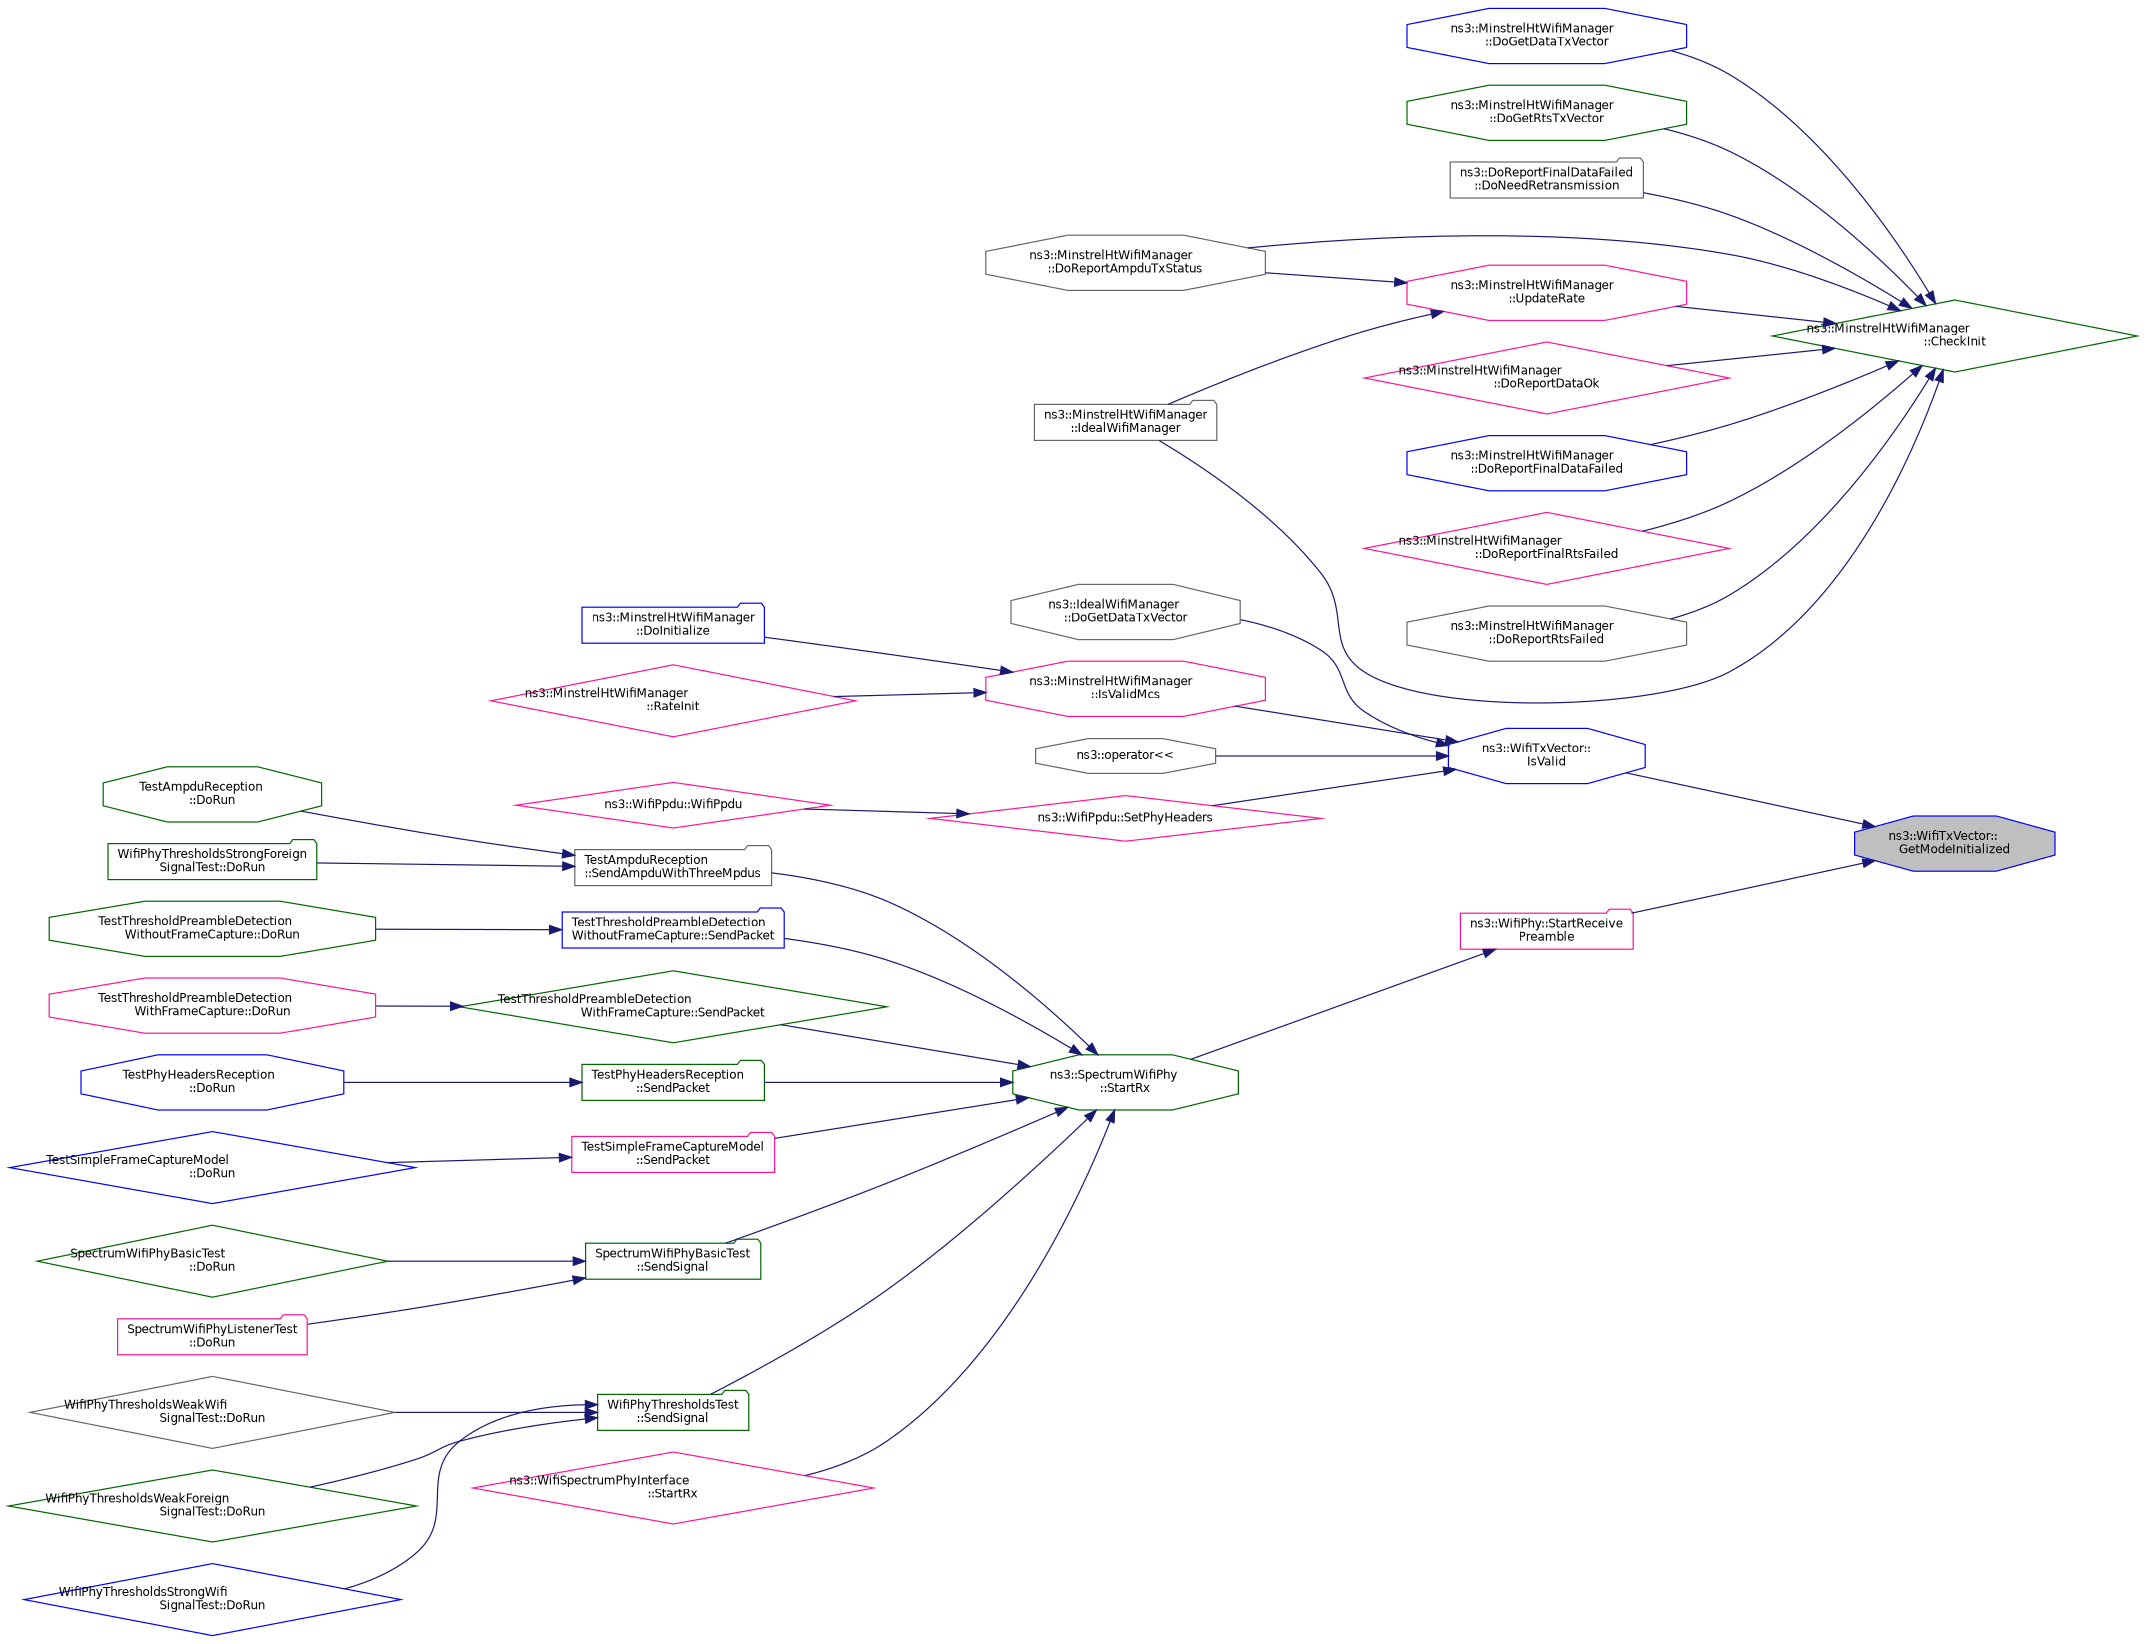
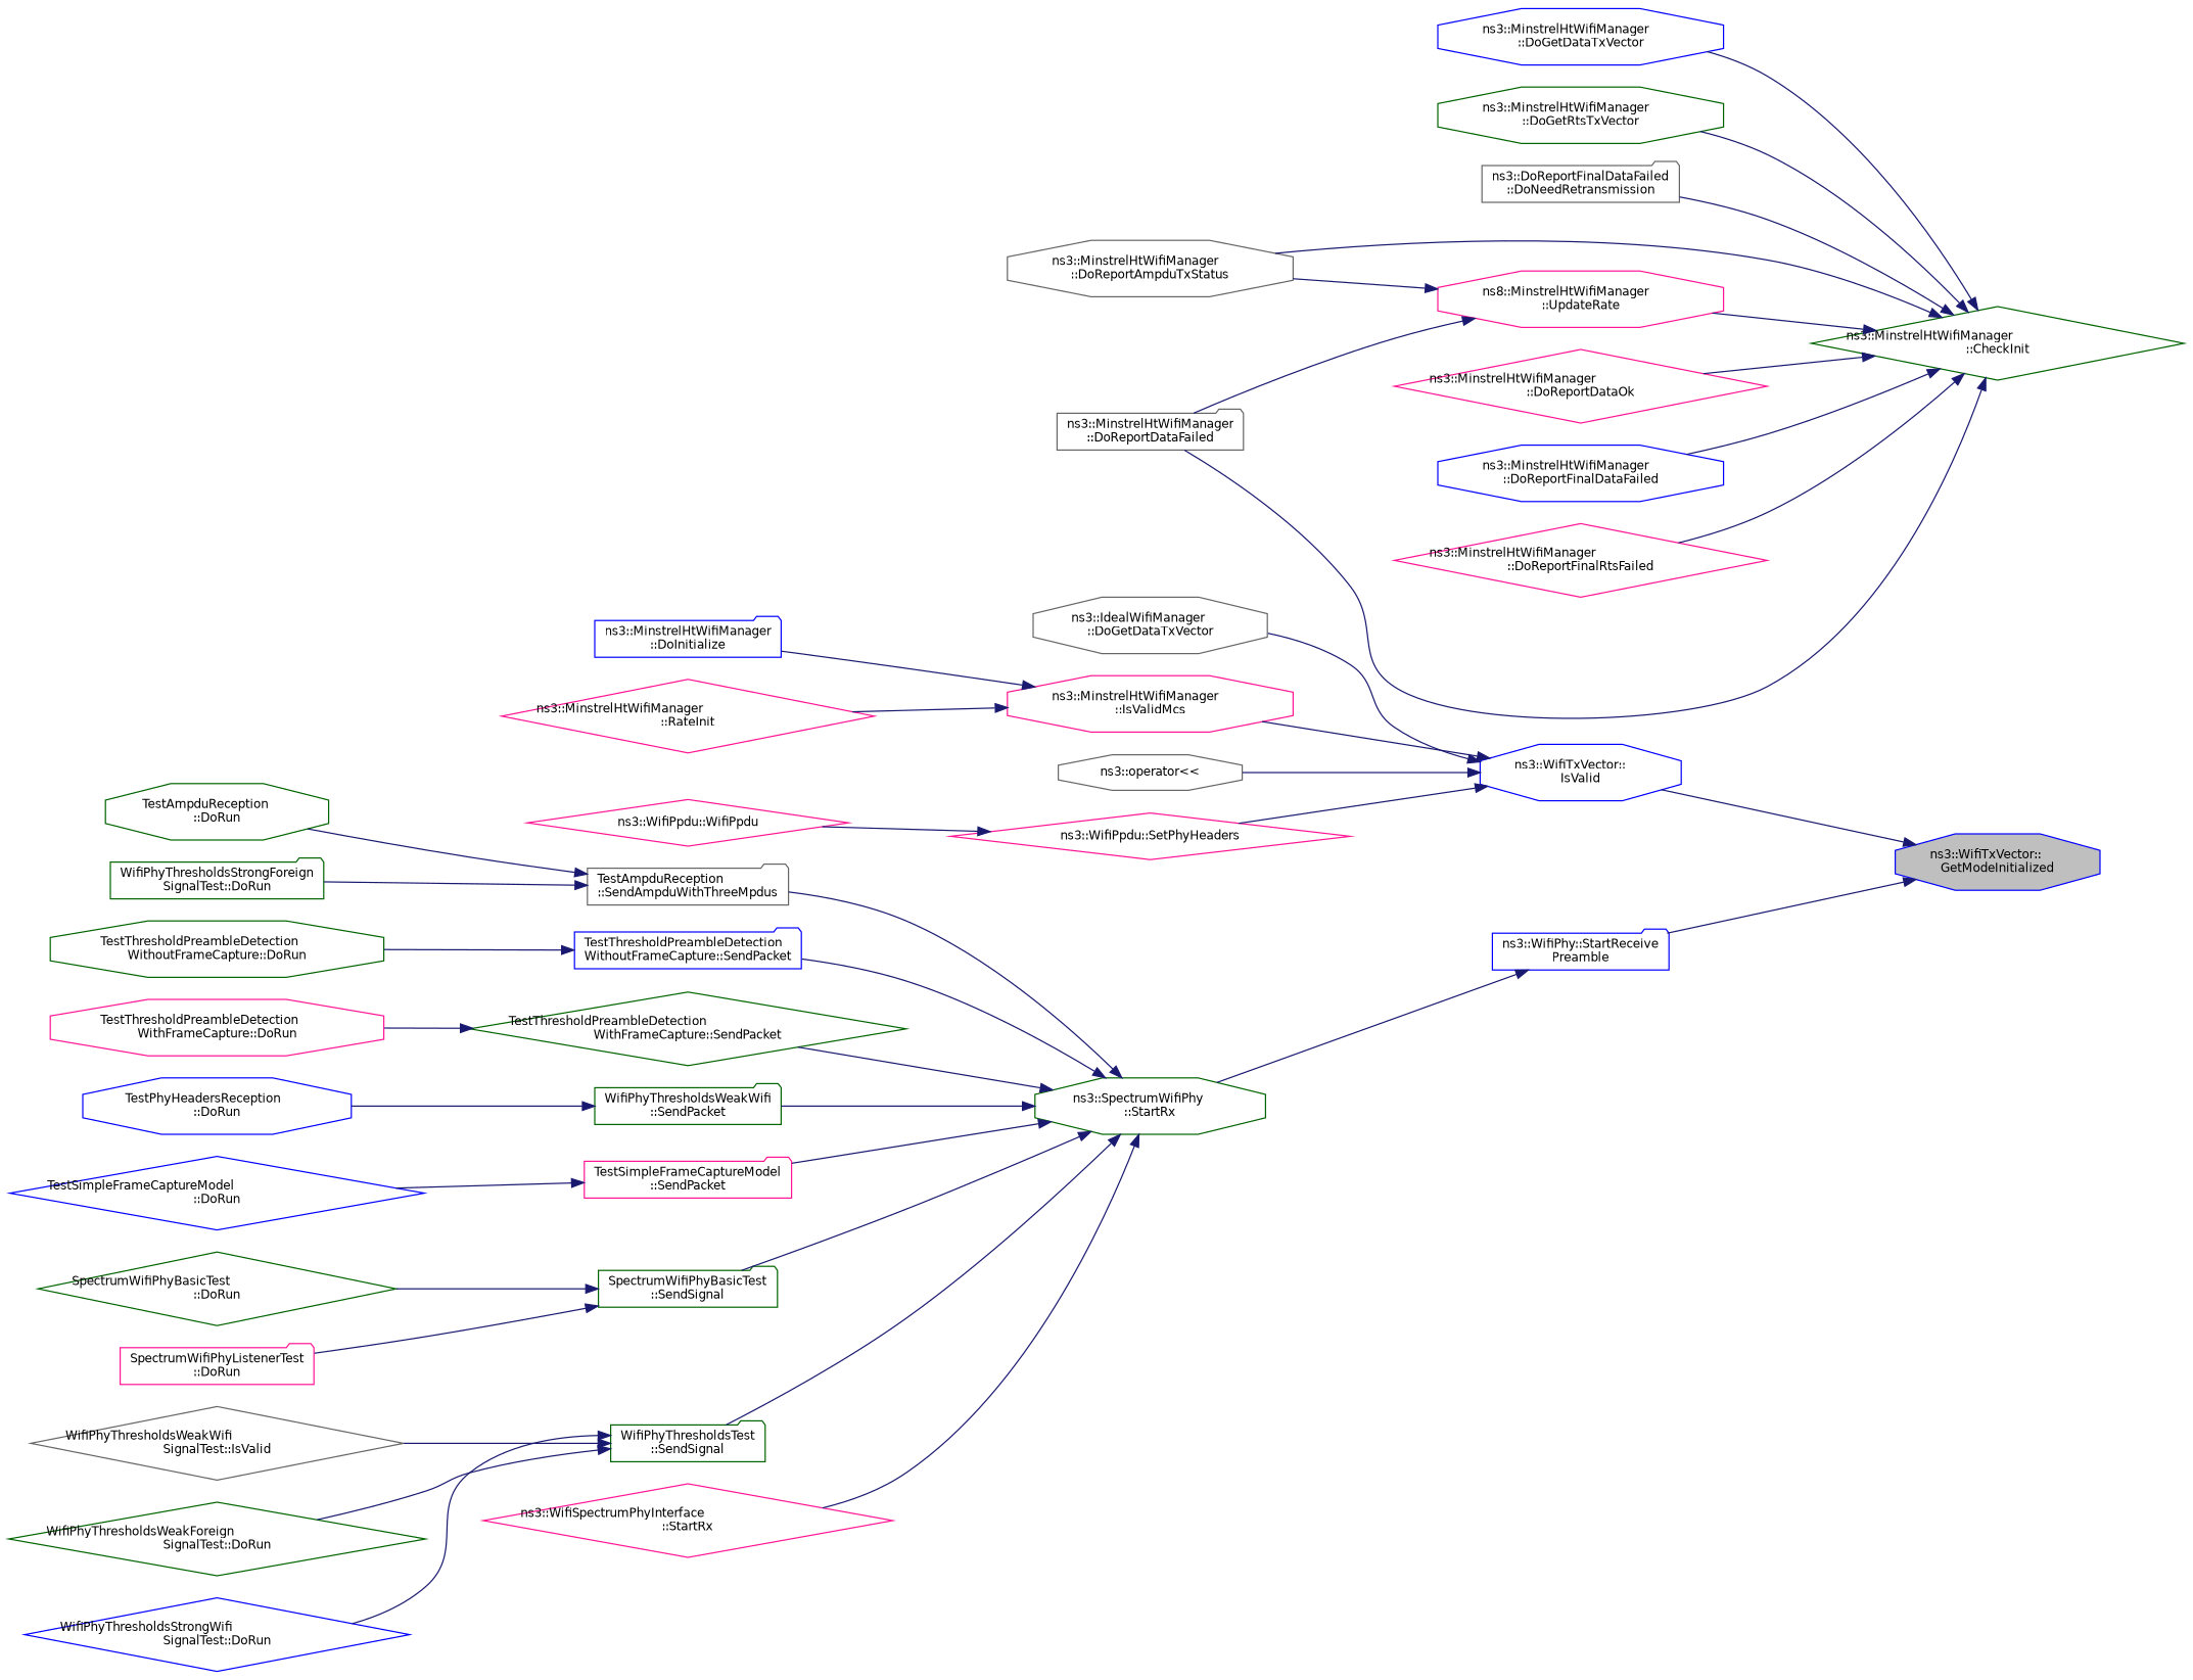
  digraph {
    rankdir=RL
    node [color=deeppink fillcolor=white fontname=Helvetica fontsize=10 shape=octagon style=filled]
    edge [color=midnightblue dir=back fontname=Helvetica fontsize=10 labelfontname=Helvetica labelfontsize=10 style=solid]
    n1 [color=blue fillcolor=grey75 fontcolor=black height=0.2 label="ns3::WifiTxVector::\lGetModeInitialized" width=0.4]
    n2 [color=blue height=0.2 label="ns3::WifiTxVector::\lIsValid" width=0.4]
-   n3 [height=0.2 label="ns3::WifiPhy::StartReceive\lPreamble" shape=folder width=0.4]
+   n3 [color=blue height=0.2 label="ns3::WifiPhy::StartReceive\lPreamble" shape=folder width=0.4]
    n4 [color=gray40 height=0.2 label="ns3::IdealWifiManager\l::DoGetDataTxVector" width=0.4]
    n5 [height=0.2 label="ns3::MinstrelHtWifiManager\l::IsValidMcs" width=0.4]
    n6 [color=gray40 height=0.2 label="ns3::operator\<\<" width=0.4]
    n7 [height=0.2 label="ns3::WifiPpdu::SetPhyHeaders" shape=diamond width=0.4]
    n8 [color=darkgreen height=0.2 label="ns3::SpectrumWifiPhy\l::StartRx" width=0.4]
    n9 [color=blue height=0.2 label="ns3::MinstrelHtWifiManager\l::DoInitialize" shape=folder width=0.4]
    n10 [height=0.2 label="ns3::MinstrelHtWifiManager\l::RateInit" shape=diamond width=0.4]
    n11 [height=0.2 label="ns3::WifiPpdu::WifiPpdu" shape=diamond width=0.4]
    n12 [color=darkgreen height=0.2 label="ns3::MinstrelHtWifiManager\l::CheckInit" shape=diamond width=0.4]
    n13 [color=blue height=0.2 label="ns3::MinstrelHtWifiManager\l::DoGetDataTxVector" width=0.4]
    n14 [color=darkgreen height=0.2 label="ns3::MinstrelHtWifiManager\l::DoGetRtsTxVector" width=0.4]
    n15 [color=gray40 height=0.2 label="ns3::DoReportFinalDataFailed\l::DoNeedRetransmission" shape=folder width=0.4]
    n16 [color=gray40 height=0.2 label="ns3::MinstrelHtWifiManager\l::DoReportAmpduTxStatus" width=0.4]
-   n17 [color=gray40 height=0.2 label="ns3::MinstrelHtWifiManager\l::IdealWifiManager" shape=folder width=0.4]
+   n17 [color=gray40 height=0.2 label="ns3::MinstrelHtWifiManager\l::DoReportDataFailed" shape=folder width=0.4]
    n18 [height=0.2 label="ns3::MinstrelHtWifiManager\l::DoReportDataOk" shape=diamond width=0.4]
    n19 [color=blue height=0.2 label="ns3::MinstrelHtWifiManager\l::DoReportFinalDataFailed" width=0.4]
    n20 [height=0.2 label="ns3::MinstrelHtWifiManager\l::DoReportFinalRtsFailed" shape=diamond width=0.4]
-   n21 [color=gray40 height=0.2 label="ns3::MinstrelHtWifiManager\l::DoReportRtsFailed" width=0.4]
-   n22 [height=0.2 label="ns3::MinstrelHtWifiManager\l::UpdateRate" width=0.4]
+   n22 [height=0.2 label="ns8::MinstrelHtWifiManager\l::UpdateRate" width=0.4]
    n23 [color=gray40 height=0.2 label="TestAmpduReception\l::SendAmpduWithThreeMpdus" shape=folder width=0.4]
    n24 [color=blue height=0.2 label="TestThresholdPreambleDetection\lWithoutFrameCapture::SendPacket" shape=folder width=0.4]
    n25 [color=darkgreen height=0.2 label="TestThresholdPreambleDetection\lWithFrameCapture::SendPacket" shape=diamond width=0.4]
-   n26 [color=darkgreen height=0.2 label="TestPhyHeadersReception\l::SendPacket" shape=folder width=0.4]
+   n26 [color=darkgreen height=0.2 label="WifiPhyThresholdsWeakWifi\l::SendPacket" shape=folder width=0.4]
    n27 [height=0.2 label="TestSimpleFrameCaptureModel\l::SendPacket" shape=folder width=0.4]
    n28 [color=darkgreen height=0.2 label="SpectrumWifiPhyBasicTest\l::SendSignal" shape=folder width=0.4]
    n29 [color=darkgreen height=0.2 label="WifiPhyThresholdsTest\l::SendSignal" shape=folder width=0.4]
    n30 [height=0.2 label="ns3::WifiSpectrumPhyInterface\l::StartRx" shape=diamond width=0.4]
    n31 [color=darkgreen height=0.2 label="TestAmpduReception\l::DoRun" width=0.4]
    n32 [color=darkgreen height=0.2 label="WifiPhyThresholdsStrongForeign\lSignalTest::DoRun" shape=folder width=0.4]
    n33 [color=darkgreen height=0.2 label="TestThresholdPreambleDetection\lWithoutFrameCapture::DoRun" width=0.4]
    n34 [height=0.2 label="TestThresholdPreambleDetection\lWithFrameCapture::DoRun" width=0.4]
    n35 [color=blue height=0.2 label="TestPhyHeadersReception\l::DoRun" width=0.4]
    n36 [color=blue height=0.2 label="TestSimpleFrameCaptureModel\l::DoRun" shape=diamond width=0.4]
    n37 [color=darkgreen height=0.2 label="SpectrumWifiPhyBasicTest\l::DoRun" shape=diamond width=0.4]
    n38 [height=0.2 label="SpectrumWifiPhyListenerTest\l::DoRun" shape=folder width=0.4]
-   n39 [color=gray40 height=0.2 label="WifiPhyThresholdsWeakWifi\lSignalTest::DoRun" shape=diamond width=0.4]
+   n39 [color=gray40 height=0.2 label="WifiPhyThresholdsWeakWifi\lSignalTest::IsValid" shape=diamond width=0.4]
    n40 [color=darkgreen height=0.2 label="WifiPhyThresholdsWeakForeign\lSignalTest::DoRun" shape=diamond width=0.4]
    n41 [color=blue height=0.2 label="WifiPhyThresholdsStrongWifi\lSignalTest::DoRun" shape=diamond width=0.4]
    n1 -> n2
    n1 -> n3
    n2 -> n4
    n2 -> n5
    n2 -> n6
    n2 -> n7
    n3 -> n8
    n5 -> n9
    n5 -> n10
    n7 -> n11
    n8 -> n23
    n8 -> n24
    n8 -> n25
    n8 -> n26
    n8 -> n27
    n8 -> n28
    n8 -> n29
    n8 -> n30
    n12 -> n13
    n12 -> n14
    n12 -> n15
    n12 -> n16
    n12 -> n17
    n12 -> n18
    n12 -> n19
    n12 -> n20
-   n12 -> n21
    n12 -> n22
    n22 -> n16
    n22 -> n17
    n23 -> n31
    n23 -> n32
    n24 -> n33
    n25 -> n34
    n26 -> n35
    n27 -> n36
    n28 -> n37
    n28 -> n38
    n29 -> n39
    n29 -> n40
    n29 -> n41
  }
